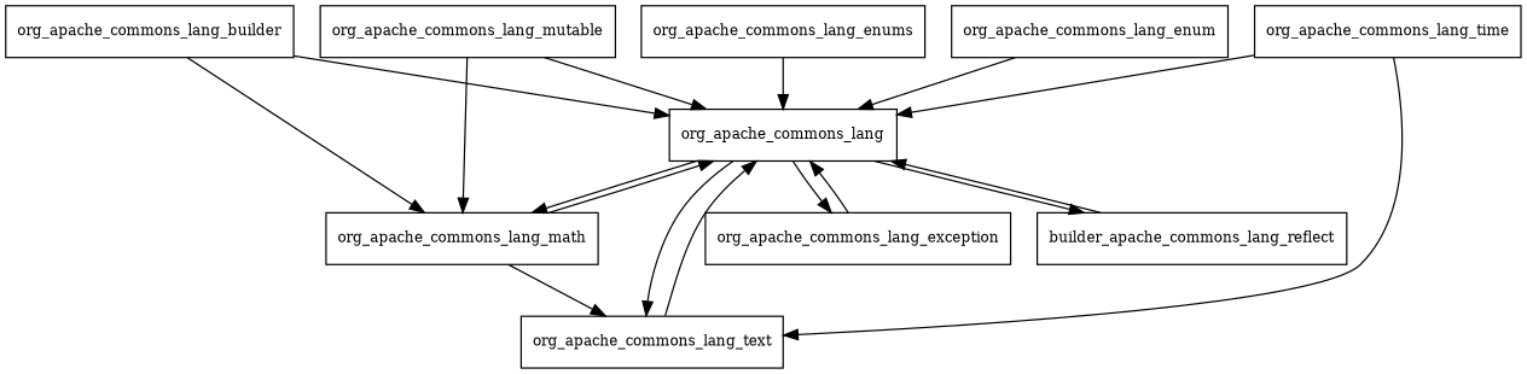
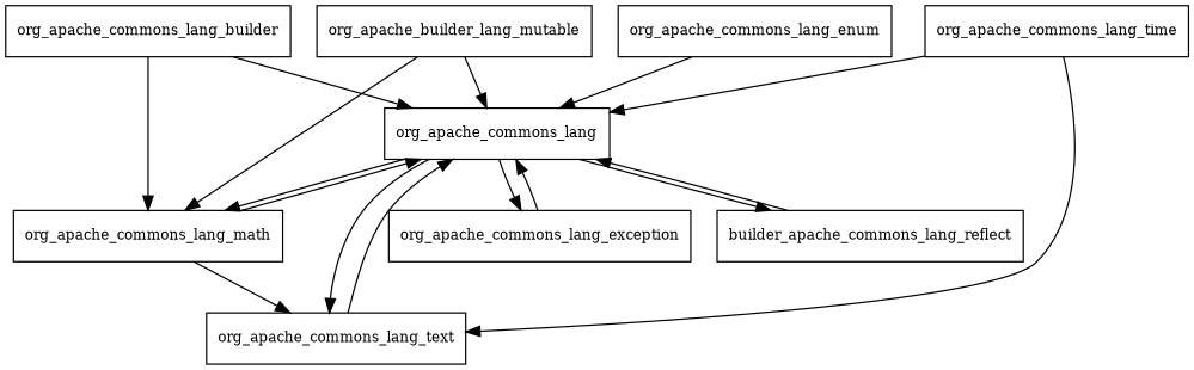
  digraph {
    node [fontsize=10.0 shape=box]
    org_apache_commons_lang
    org_apache_commons_lang_exception
    org_apache_commons_lang_math
    n4 [label=builder_apache_commons_lang_reflect]
    org_apache_commons_lang_text
    org_apache_commons_lang_builder
    org_apache_commons_lang_enum
-   org_apache_commons_lang_enums
-   org_apache_commons_lang_mutable
+   org_apache_commons_lang_mutable [label=org_apache_builder_lang_mutable]
    org_apache_commons_lang_time
    org_apache_commons_lang -> org_apache_commons_lang_exception
    org_apache_commons_lang -> org_apache_commons_lang_math
    org_apache_commons_lang -> n4
    org_apache_commons_lang -> org_apache_commons_lang_text
    org_apache_commons_lang_exception -> org_apache_commons_lang
    org_apache_commons_lang_math -> org_apache_commons_lang
    org_apache_commons_lang_math -> org_apache_commons_lang_text
    n4 -> org_apache_commons_lang
    org_apache_commons_lang_text -> org_apache_commons_lang
    org_apache_commons_lang_builder -> org_apache_commons_lang
    org_apache_commons_lang_builder -> org_apache_commons_lang_math
    org_apache_commons_lang_enum -> org_apache_commons_lang
-   org_apache_commons_lang_enums -> org_apache_commons_lang
    org_apache_commons_lang_mutable -> org_apache_commons_lang
    org_apache_commons_lang_mutable -> org_apache_commons_lang_math
    org_apache_commons_lang_time -> org_apache_commons_lang
    org_apache_commons_lang_time -> org_apache_commons_lang_text
  }
